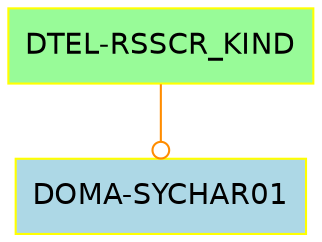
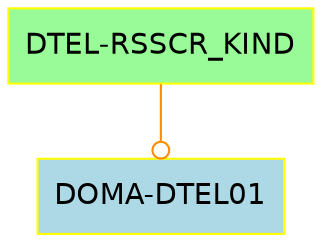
  digraph {
    fontname="DejaVu Sans"
    node [color=yellow shape=box style=filled fontname="DejaVu Sans"]
    "DTEL-RSSCR_KIND" [fillcolor=palegreen]
-   "DOMA-SYCHAR01" [fillcolor=lightblue]
+   "DOMA-SYCHAR01" [fillcolor=lightblue label="DOMA-DTEL01"]
    "DTEL-RSSCR_KIND" -> "DOMA-SYCHAR01" [color=darkorange arrowhead=odot fontname="DejaVu Sans"]
  }
